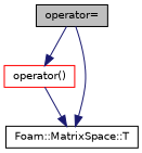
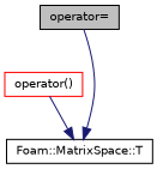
  digraph {
    rankdir=TB
    node [color=black fontname=Helvetica fontsize=10 shape=record]
    edge [color=midnightblue fontname=Helvetica fontsize=10 labelfontname=Helvetica labelfontsize=10 style=solid]
    n1 [fillcolor=grey75 fontcolor=black height=0.2 label="operator=" style=filled width=0.4]
    n2 [color=red height=0.2 label="operator()" width=0.4]
    n3 [height=0.2 label="Foam::MatrixSpace::T" width=0.4]
-   n1 -> n2
    n1 -> n3
    n2 -> n3
  }
